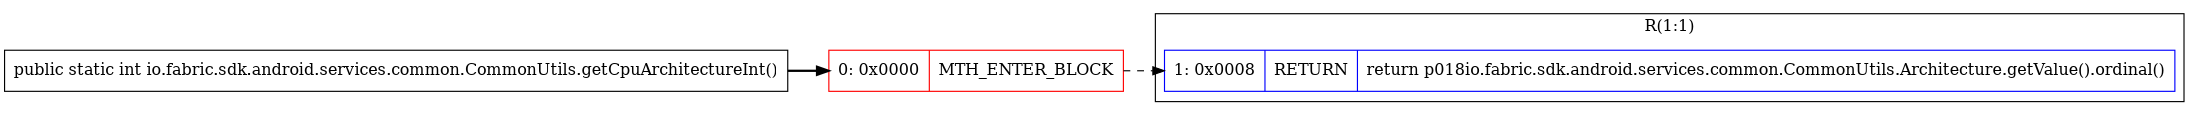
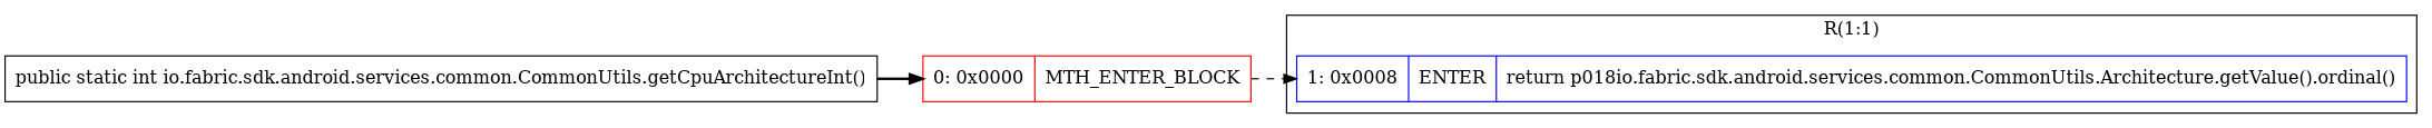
  digraph {
    rankdir=LR
    node [shape=record]
-   n1 [color=blue label="{1\:\ 0x0008|RETURN\l|return p018io.fabric.sdk.android.services.common.CommonUtils.Architecture.getValue().ordinal()\l}"]
+   n1 [color=blue label="{1\:\ 0x0008|ENTER\l|return p018io.fabric.sdk.android.services.common.CommonUtils.Architecture.getValue().ordinal()\l}"]
    n2 [color=red label="{0\:\ 0x0000|MTH_ENTER_BLOCK\l}"]
    n3 [label="{public static int io.fabric.sdk.android.services.common.CommonUtils.getCpuArchitectureInt() }"]
    subgraph cluster_1 {
      label="R(1:1)"
      n1
    }
    n2 -> n1 [style=dashed]
    n3 -> n2 [style=bold]
  }
